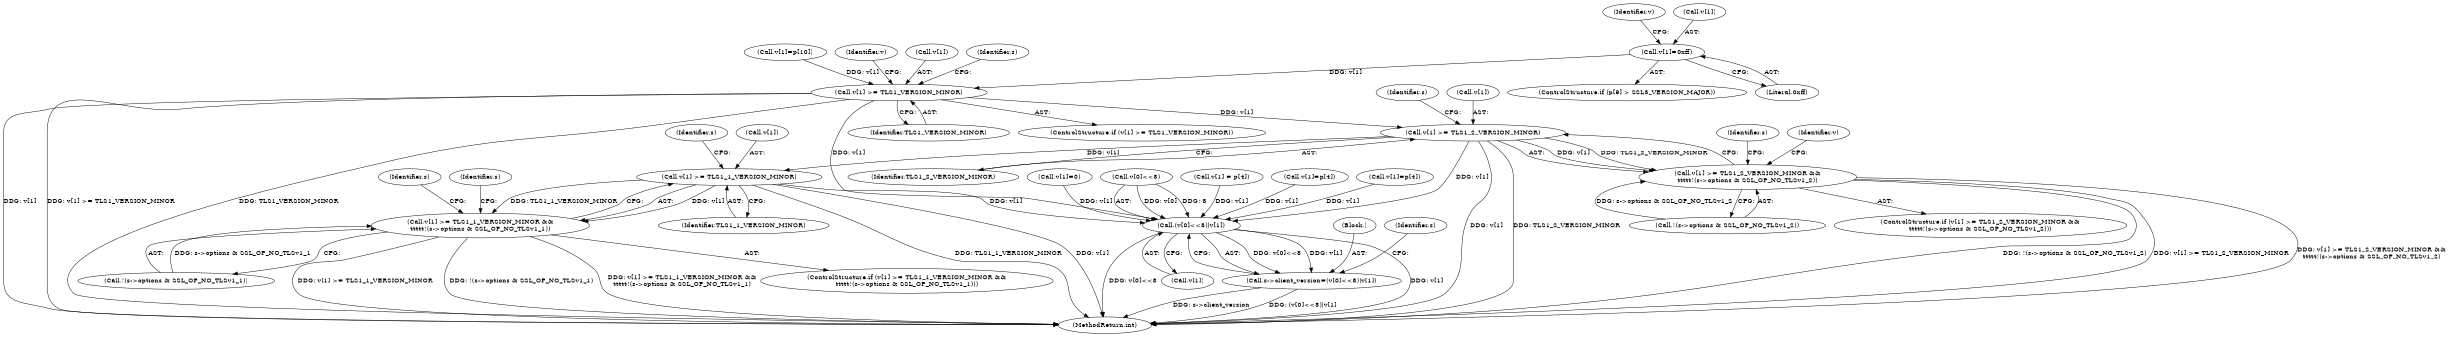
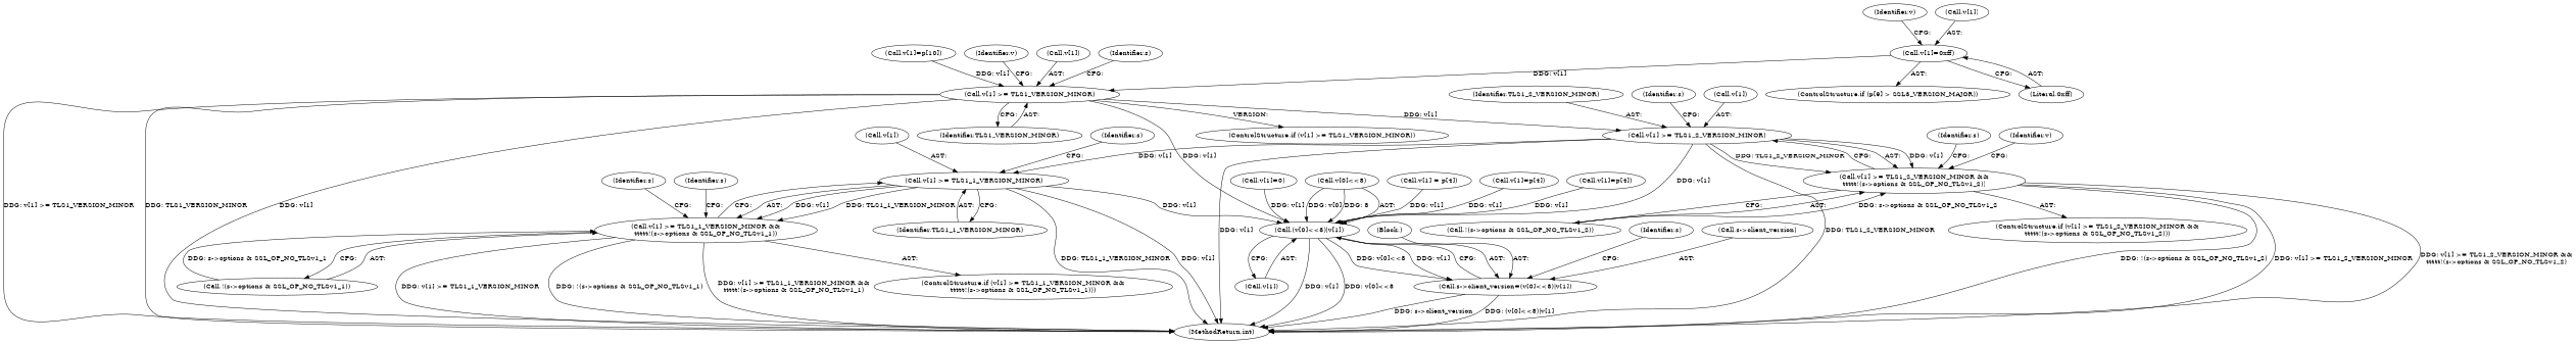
  digraph {
    n1 [label="(Call,v[1]=0xff)"]
    n2 [label="(Call,v[1] >= TLS1_VERSION_MINOR)"]
    n3 [label="(ControlStructure,if (p[9] > SSL3_VERSION_MAJOR))"]
    n4 [label="(Literal,0xff)"]
    n5 [label="(Call,v[1] >= TLS1_2_VERSION_MINOR)"]
    n6 [label="(Call,(v[0]<<8)|v[1])"]
    n7 [label="(MethodReturn,int)"]
    n8 [label="(Identifier,TLS1_VERSION_MINOR)"]
    n9 [label="(ControlStructure,if (v[1] >= TLS1_VERSION_MINOR))"]
    n10 [label="(Call,v[1] >= TLS1_2_VERSION_MINOR &&\n\t\t\t\t\t!(s->options & SSL_OP_NO_TLSv1_2))"]
    n11 [label="(Call,v[1] >= TLS1_1_VERSION_MINOR)"]
    n12 [label="(Identifier,TLS1_2_VERSION_MINOR)"]
    n13 [label="(Call,s->client_version=(v[0]<<8)|v[1])"]
    n14 [label="(Call,v[1])"]
    n15 [label="(Call,!(s->options & SSL_OP_NO_TLSv1_2))"]
    n16 [label="(ControlStructure,if (v[1] >= TLS1_2_VERSION_MINOR &&\n\t\t\t\t\t!(s->options & SSL_OP_NO_TLSv1_2)))"]
    n17 [label="(Call,v[1] >= TLS1_1_VERSION_MINOR &&\n\t\t\t\t\t!(s->options & SSL_OP_NO_TLSv1_1))"]
    n18 [label="(Identifier,TLS1_1_VERSION_MINOR)"]
    n19 [label="(ControlStructure,if (v[1] >= TLS1_1_VERSION_MINOR &&\n\t\t\t\t\t!(s->options & SSL_OP_NO_TLSv1_1)))"]
    n20 [label="(Call,!(s->options & SSL_OP_NO_TLSv1_1))"]
    n21 [label="(Block,)"]
    n22 [label="(Identifier,s)"]
    n23 [label="(Identifier,s)"]
    n24 [label="(Identifier,v)"]
    n25 [label="(Call,v[1]=0)"]
    n26 [label="(Call,v[0]<<8)"]
+   n27 [label="(Call,s->client_version)"]
    n28 [label="(Identifier,s)"]
    n29 [label="(Call,v[1] = p[4])"]
    n30 [label="(Identifier,s)"]
    n31 [label="(Call,v[1])"]
    n32 [label="(Identifier,s)"]
    n33 [label="(Identifier,v)"]
    n34 [label="(Call,v[1])"]
    n35 [label="(Identifier,v)"]
    n36 [label="(Call,v[1])"]
    n37 [label="(Identifier,s)"]
    n38 [label="(Identifier,s)"]
    n39 [label="(Call,v[1]=p[10])"]
    n40 [label="(Call,v[1]=p[4])"]
    n41 [label="(Call,v[1])"]
    n42 [label="(Call,v[1]=p[4])"]
    n1 -> n2 [label="DDG: v[1]"]
    n1 -> n3 [label="AST: "]
    n1 -> n4 [label="CFG: "]
    n2 -> n5 [label="DDG: v[1]"]
    n2 -> n6 [label="DDG: v[1]"]
    n2 -> n7 [label="DDG: v[1] >= TLS1_VERSION_MINOR"]
    n2 -> n7 [label="DDG: TLS1_VERSION_MINOR"]
    n2 -> n7 [label="DDG: v[1]"]
    n2 -> n8 [label="CFG: "]
-   n2 -> n9 [label="AST: "]
+   n2 -> n9 [label="VERSION: "]
    n4 -> n1 [label="AST: "]
    n5 -> n6 [label="DDG: v[1]"]
    n5 -> n7 [label="DDG: v[1]"]
    n5 -> n7 [label="DDG: TLS1_2_VERSION_MINOR"]
    n5 -> n10 [label="AST: "]
    n5 -> n10 [label="DDG: v[1]"]
    n5 -> n10 [label="DDG: TLS1_2_VERSION_MINOR"]
    n5 -> n11 [label="DDG: v[1]"]
-   n5 -> n12 [label="CFG: "]
    n6 -> n7 [label="DDG: v[0]<<8"]
    n6 -> n7 [label="DDG: v[1]"]
    n6 -> n13 [label="AST: "]
    n6 -> n13 [label="DDG: v[0]<<8"]
    n6 -> n13 [label="DDG: v[1]"]
    n6 -> n14 [label="CFG: "]
    n8 -> n2 [label="AST: "]
    n10 -> n5 [label="CFG: "]
    n10 -> n7 [label="DDG: !(s->options & SSL_OP_NO_TLSv1_2)"]
    n10 -> n7 [label="DDG: v[1] >= TLS1_2_VERSION_MINOR"]
    n10 -> n7 [label="DDG: v[1] >= TLS1_2_VERSION_MINOR &&\n\t\t\t\t\t!(s->options & SSL_OP_NO_TLSv1_2)"]
    n10 -> n15 [label="CFG: "]
    n10 -> n16 [label="AST: "]
    n11 -> n6 [label="DDG: v[1]"]
    n11 -> n7 [label="DDG: TLS1_1_VERSION_MINOR"]
    n11 -> n7 [label="DDG: v[1]"]
    n11 -> n17 [label="AST: "]
    n11 -> n17 [label="DDG: v[1]"]
    n11 -> n17 [label="DDG: TLS1_1_VERSION_MINOR"]
    n11 -> n18 [label="CFG: "]
    n12 -> n5 [label="AST: "]
    n13 -> n6 [label="CFG: "]
    n13 -> n7 [label="DDG: s->client_version"]
    n13 -> n7 [label="DDG: (v[0]<<8)|v[1]"]
    n14 -> n6 [label="AST: "]
    n15 -> n10 [label="AST: "]
    n15 -> n10 [label="DDG: s->options & SSL_OP_NO_TLSv1_2"]
    n17 -> n7 [label="DDG: v[1] >= TLS1_1_VERSION_MINOR"]
    n17 -> n7 [label="DDG: !(s->options & SSL_OP_NO_TLSv1_1)"]
    n17 -> n7 [label="DDG: v[1] >= TLS1_1_VERSION_MINOR &&\n\t\t\t\t\t!(s->options & SSL_OP_NO_TLSv1_1)"]
    n17 -> n11 [label="CFG: "]
    n17 -> n19 [label="AST: "]
    n17 -> n20 [label="CFG: "]
    n18 -> n11 [label="AST: "]
    n20 -> n17 [label="AST: "]
    n20 -> n17 [label="DDG: s->options & SSL_OP_NO_TLSv1_1"]
    n21 -> n13 [label="AST: "]
    n22 -> n5 [label="CFG: "]
    n23 -> n13 [label="CFG: "]
    n24 -> n2 [label="CFG: "]
    n25 -> n6 [label="DDG: v[1]"]
    n26 -> n6 [label="AST: "]
    n26 -> n6 [label="DDG: v[0]"]
    n26 -> n6 [label="DDG: 8"]
+   n27 -> n13 [label="AST: "]
    n28 -> n10 [label="CFG: "]
    n29 -> n6 [label="DDG: v[1]"]
    n30 -> n17 [label="CFG: "]
    n31 -> n2 [label="AST: "]
    n32 -> n11 [label="CFG: "]
    n33 -> n10 [label="CFG: "]
    n34 -> n5 [label="AST: "]
    n35 -> n1 [label="CFG: "]
    n36 -> n11 [label="AST: "]
    n37 -> n2 [label="CFG: "]
    n38 -> n17 [label="CFG: "]
    n39 -> n2 [label="DDG: v[1]"]
    n40 -> n6 [label="DDG: v[1]"]
    n41 -> n1 [label="AST: "]
    n42 -> n6 [label="DDG: v[1]"]
  }
